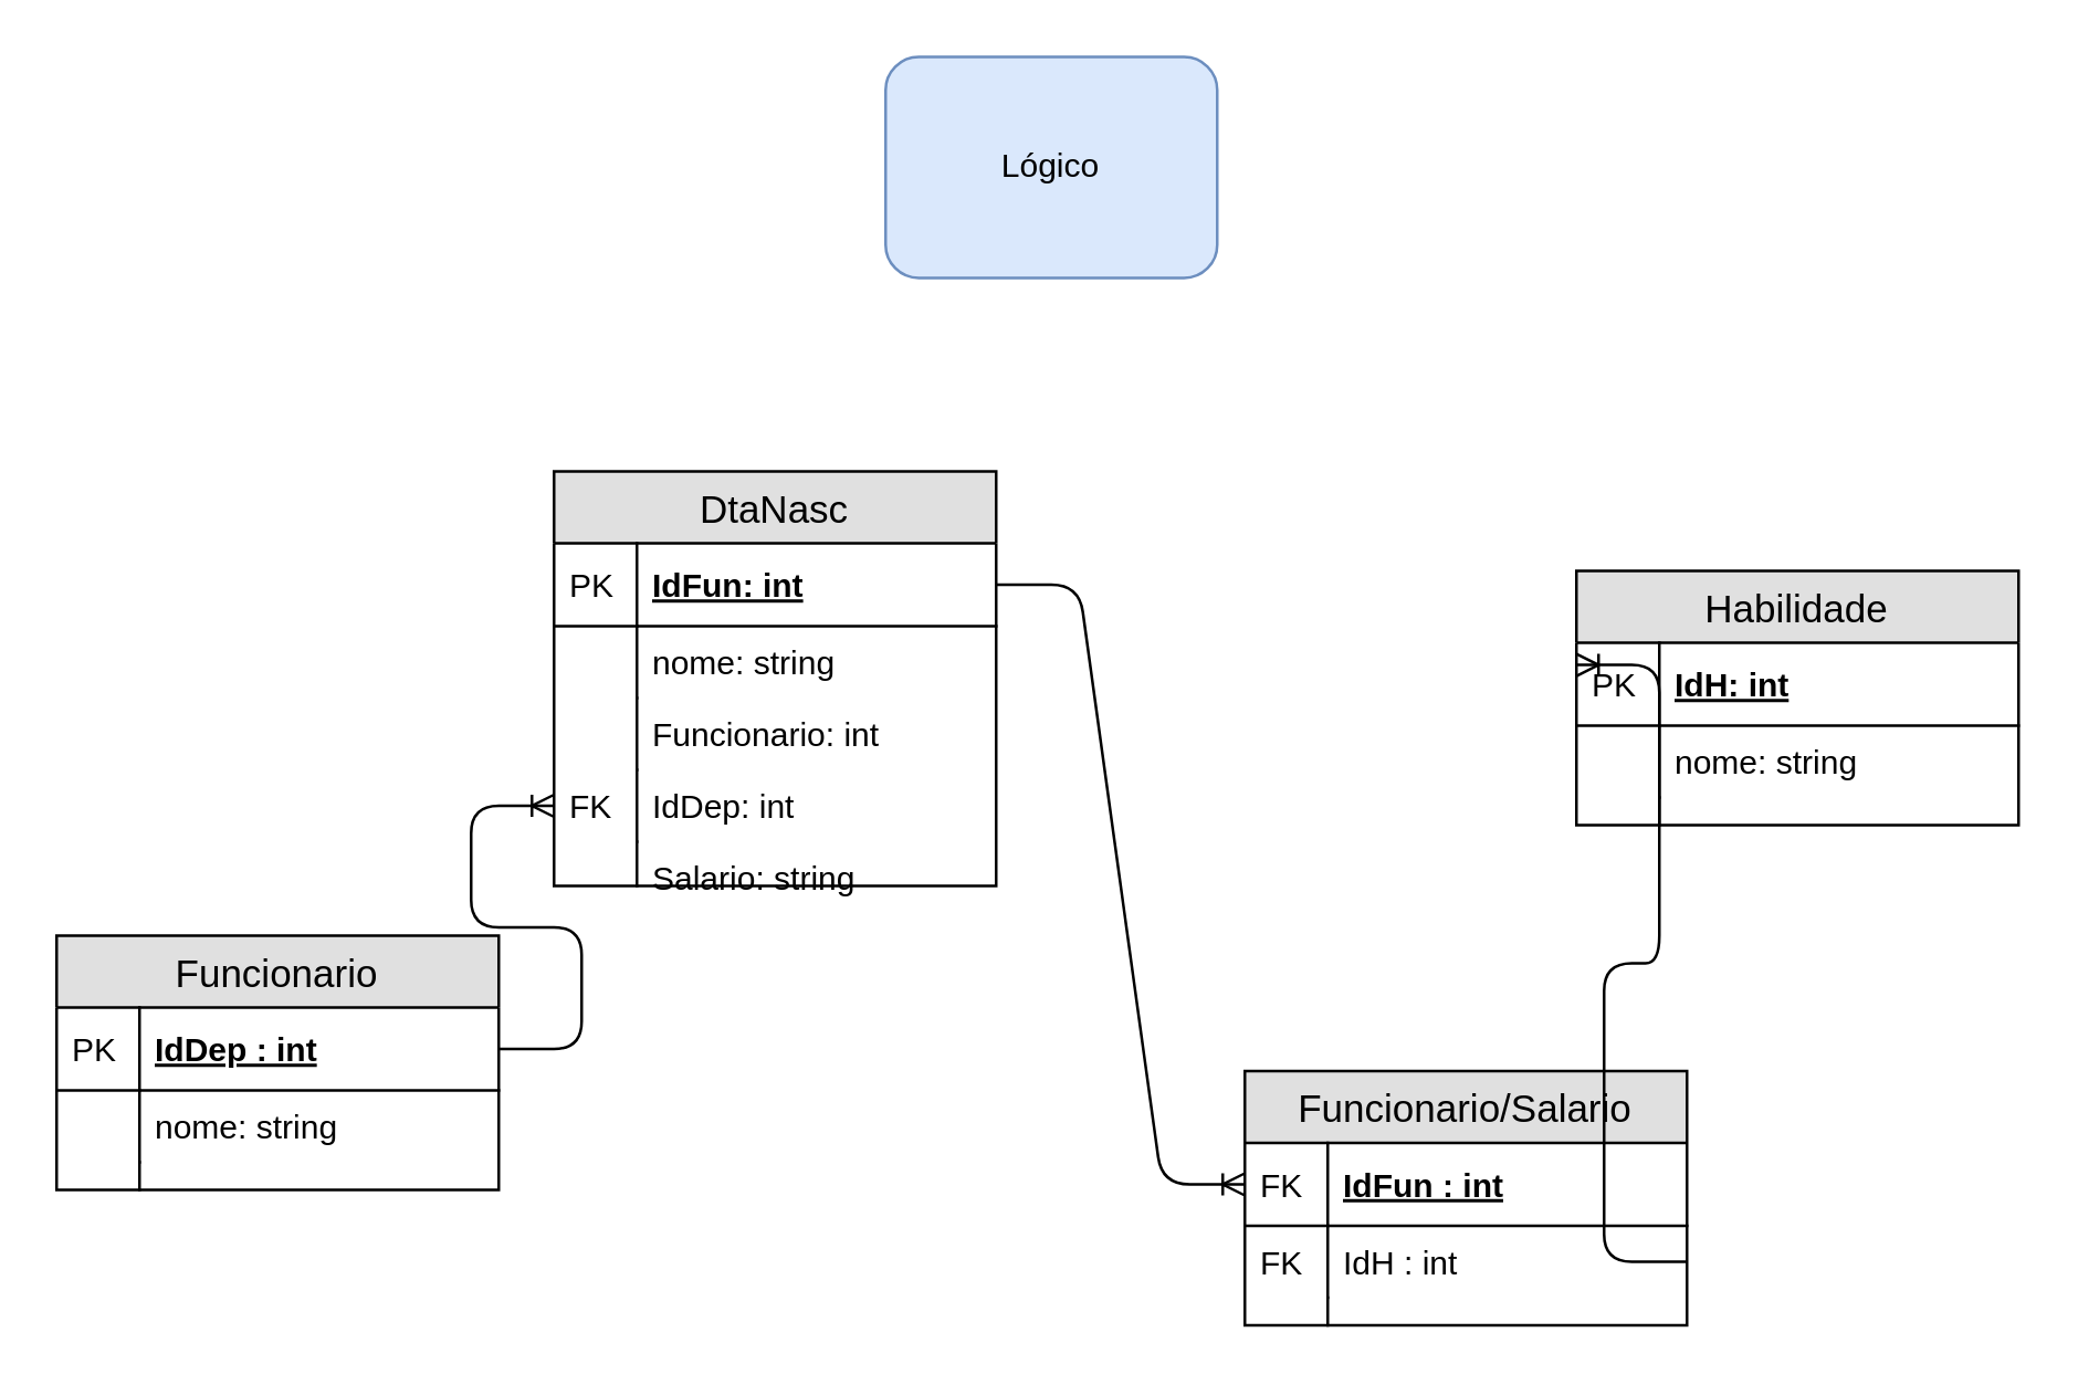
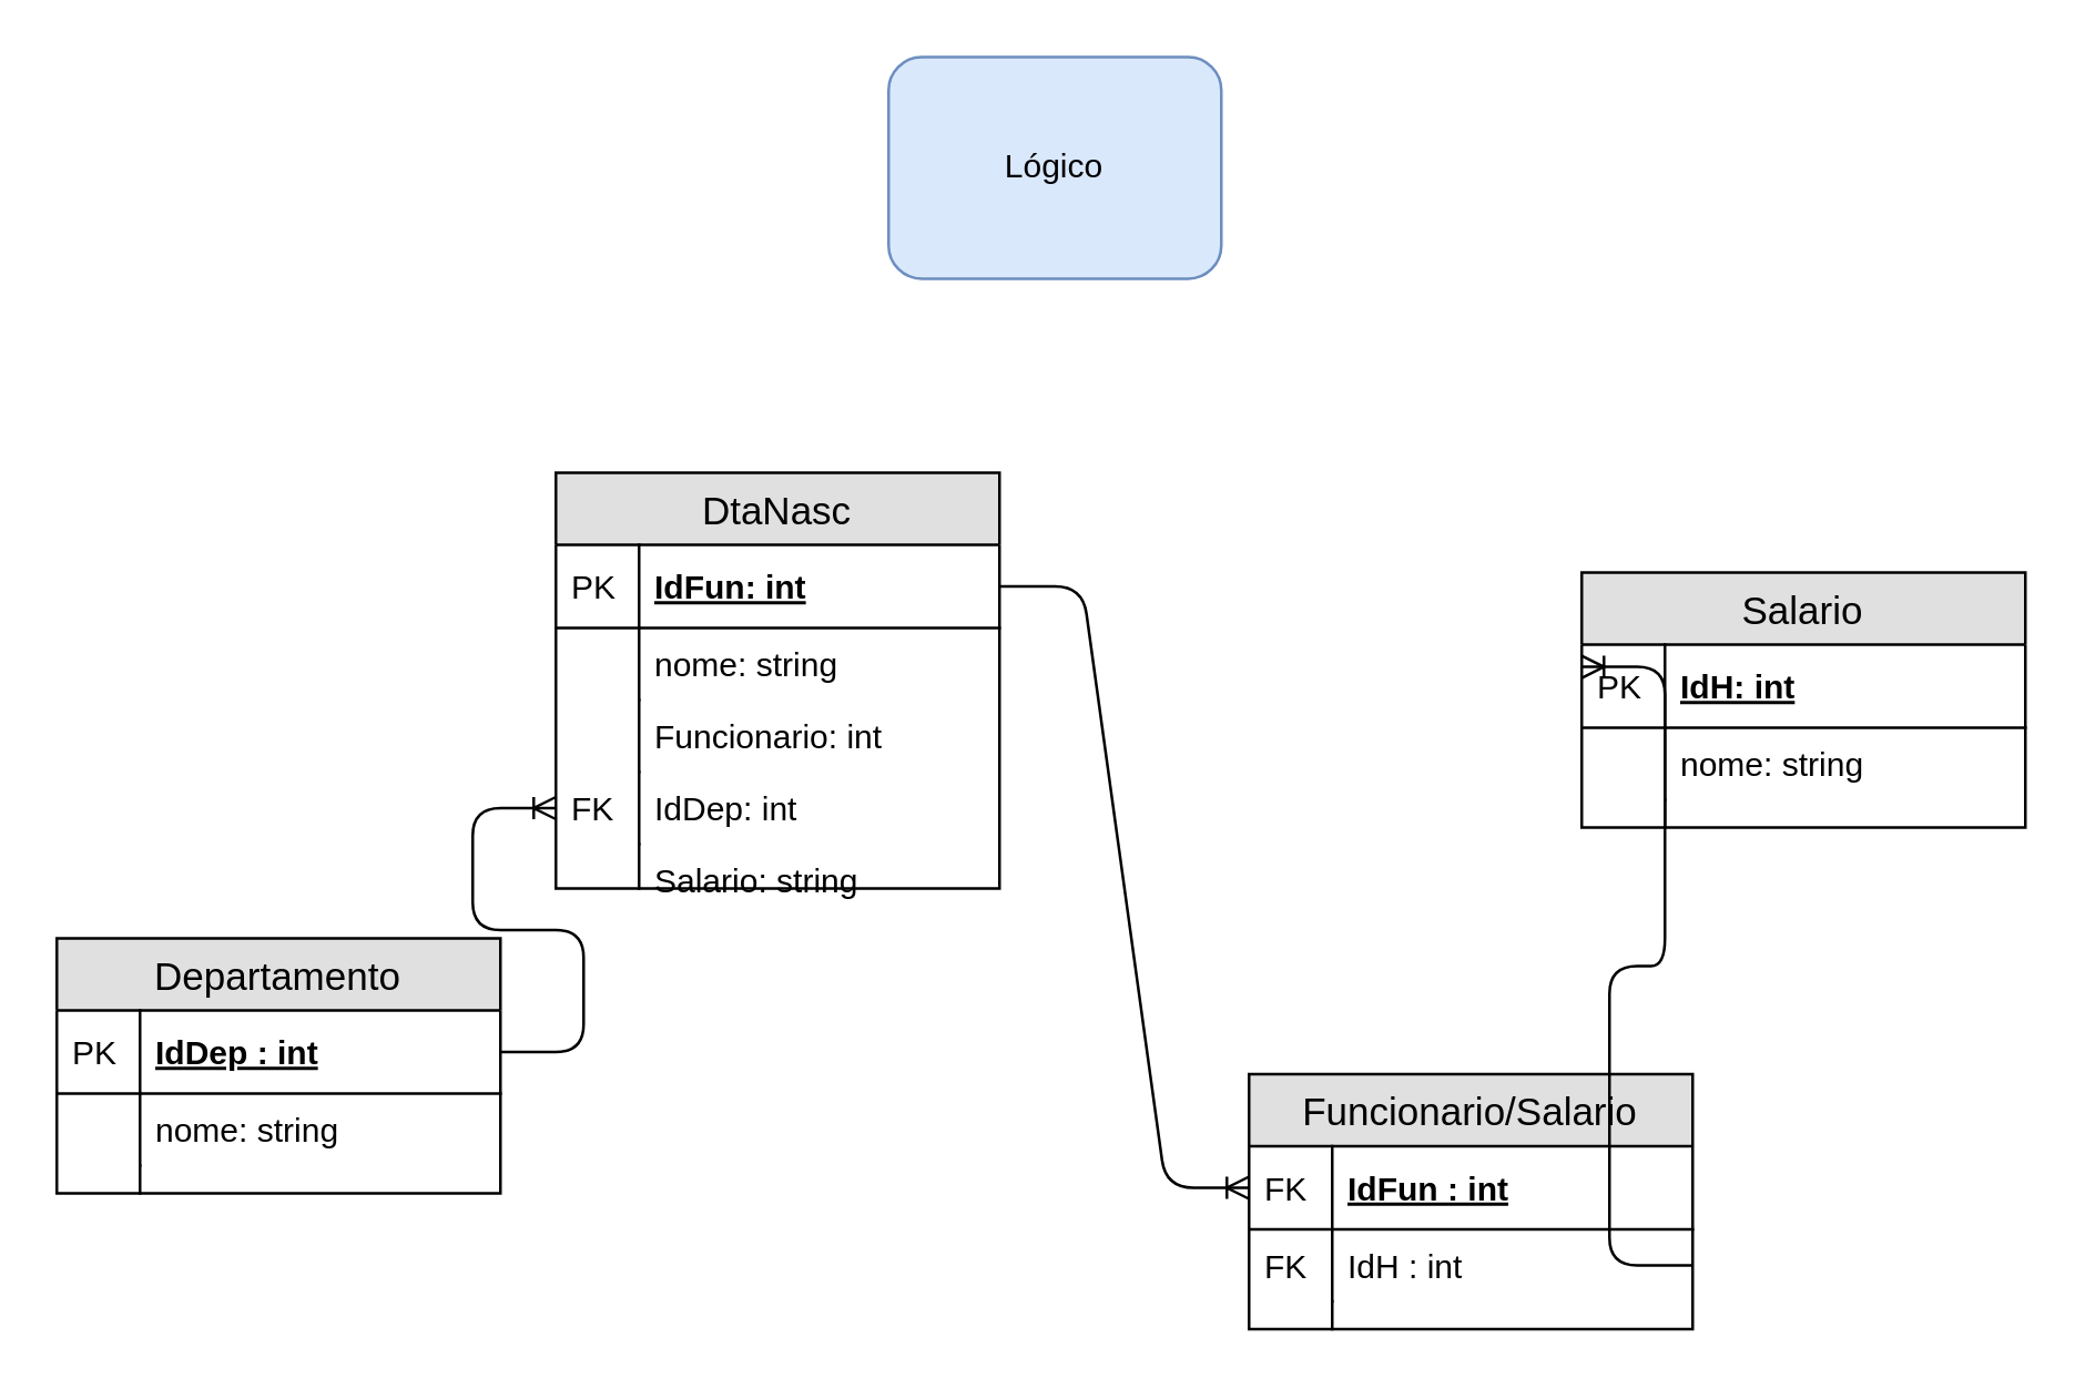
  <mxCell id="0" />
  <mxCell id="1" parent="0" />
  <mxCell id="2" value="Lógico" style="whiteSpace=wrap;html=1;fillColor=#dae8fc;strokeColor=#6c8ebf;rounded=1;" vertex="1" parent="1"><mxGeometry x="320" y="20" width="120" height="80" as="geometry" /></mxCell>
  <mxCell id="3" value="DtaNasc" style="swimlane;fontStyle=0;childLayout=stackLayout;horizontal=1;startSize=26;fillColor=#e0e0e0;horizontalStack=0;resizeParent=1;resizeParentMax=0;resizeLast=0;collapsible=1;marginBottom=0;swimlaneFillColor=#ffffff;align=center;fontSize=14;" vertex="1" parent="1"><mxGeometry x="200" y="170" width="160" height="150" as="geometry" /></mxCell>
  <mxCell id="4" value="IdFun: int" style="shape=partialRectangle;top=0;left=0;right=0;bottom=1;align=left;verticalAlign=middle;fillColor=none;spacingLeft=34;spacingRight=4;overflow=hidden;rotatable=0;points=[[0,0.5],[1,0.5]];portConstraint=eastwest;dropTarget=0;fontStyle=5;fontSize=12;" vertex="1" parent="3"><mxGeometry y="26" width="160" height="30" as="geometry" /></mxCell>
  <mxCell id="5" value="PK" style="shape=partialRectangle;top=0;left=0;bottom=0;fillColor=none;align=left;verticalAlign=middle;spacingLeft=4;spacingRight=4;overflow=hidden;rotatable=0;points=[];portConstraint=eastwest;part=1;fontSize=12;" vertex="1" connectable="0" parent="4"><mxGeometry width="30" height="30" as="geometry" /></mxCell>
  <mxCell id="6" value="nome: string" style="shape=partialRectangle;top=0;left=0;right=0;bottom=0;align=left;verticalAlign=top;fillColor=none;spacingLeft=34;spacingRight=4;overflow=hidden;rotatable=0;points=[[0,0.5],[1,0.5]];portConstraint=eastwest;dropTarget=0;fontSize=12;" vertex="1" parent="3"><mxGeometry y="56" width="160" height="26" as="geometry" /></mxCell>
  <mxCell id="7" value="" style="shape=partialRectangle;top=0;left=0;bottom=0;fillColor=none;align=left;verticalAlign=top;spacingLeft=4;spacingRight=4;overflow=hidden;rotatable=0;points=[];portConstraint=eastwest;part=1;fontSize=12;" vertex="1" connectable="0" parent="6"><mxGeometry width="30" height="26" as="geometry" /></mxCell>
  <mxCell id="8" value="Funcionario: int" style="shape=partialRectangle;top=0;left=0;right=0;bottom=0;align=left;verticalAlign=top;fillColor=none;spacingLeft=34;spacingRight=4;overflow=hidden;rotatable=0;points=[[0,0.5],[1,0.5]];portConstraint=eastwest;dropTarget=0;fontSize=12;" vertex="1" parent="3"><mxGeometry y="82" width="160" height="26" as="geometry" /></mxCell>
  <mxCell id="9" value="" style="shape=partialRectangle;top=0;left=0;bottom=0;fillColor=none;align=left;verticalAlign=top;spacingLeft=4;spacingRight=4;overflow=hidden;rotatable=0;points=[];portConstraint=eastwest;part=1;fontSize=12;" vertex="1" connectable="0" parent="8"><mxGeometry width="30" height="26" as="geometry" /></mxCell>
  <mxCell id="10" value="IdDep: int" style="shape=partialRectangle;top=0;left=0;right=0;bottom=0;align=left;verticalAlign=top;fillColor=none;spacingLeft=34;spacingRight=4;overflow=hidden;rotatable=0;points=[[0,0.5],[1,0.5]];portConstraint=eastwest;dropTarget=0;fontSize=12;" vertex="1" parent="3"><mxGeometry y="108" width="160" height="26" as="geometry" /></mxCell>
  <mxCell id="11" value="FK" style="shape=partialRectangle;top=0;left=0;bottom=0;fillColor=none;align=left;verticalAlign=top;spacingLeft=4;spacingRight=4;overflow=hidden;rotatable=0;points=[];portConstraint=eastwest;part=1;fontSize=12;" vertex="1" connectable="0" parent="10"><mxGeometry width="30" height="26" as="geometry" /></mxCell>
  <mxCell id="12" value="Salario: string" style="shape=partialRectangle;top=0;left=0;right=0;bottom=0;align=left;verticalAlign=top;fillColor=none;spacingLeft=34;spacingRight=4;overflow=hidden;rotatable=0;points=[[0,0.5],[1,0.5]];portConstraint=eastwest;dropTarget=0;fontSize=12;" vertex="1" parent="3"><mxGeometry y="134" width="160" height="16" as="geometry" /></mxCell>
  <mxCell id="13" value="" style="shape=partialRectangle;top=0;left=0;bottom=0;fillColor=none;align=left;verticalAlign=top;spacingLeft=4;spacingRight=4;overflow=hidden;rotatable=0;points=[];portConstraint=eastwest;part=1;fontSize=12;" vertex="1" connectable="0" parent="12"><mxGeometry width="30" height="16" as="geometry" /></mxCell>
- <mxCell id="14" value="Funcionario" style="swimlane;fontStyle=0;childLayout=stackLayout;horizontal=1;startSize=26;fillColor=#e0e0e0;horizontalStack=0;resizeParent=1;resizeParentMax=0;resizeLast=0;collapsible=1;marginBottom=0;swimlaneFillColor=#ffffff;align=center;fontSize=14;" vertex="1" parent="1"><mxGeometry x="20" y="338" width="160" height="92" as="geometry" /></mxCell>
+ <mxCell id="14" value="Departamento" style="swimlane;fontStyle=0;childLayout=stackLayout;horizontal=1;startSize=26;fillColor=#e0e0e0;horizontalStack=0;resizeParent=1;resizeParentMax=0;resizeLast=0;collapsible=1;marginBottom=0;swimlaneFillColor=#ffffff;align=center;fontSize=14;" vertex="1" parent="1"><mxGeometry x="20" y="338" width="160" height="92" as="geometry" /></mxCell>
  <mxCell id="15" value="IdDep : int" style="shape=partialRectangle;top=0;left=0;right=0;bottom=1;align=left;verticalAlign=middle;fillColor=none;spacingLeft=34;spacingRight=4;overflow=hidden;rotatable=0;points=[[0,0.5],[1,0.5]];portConstraint=eastwest;dropTarget=0;fontStyle=5;fontSize=12;" vertex="1" parent="14"><mxGeometry y="26" width="160" height="30" as="geometry" /></mxCell>
  <mxCell id="16" value="PK" style="shape=partialRectangle;top=0;left=0;bottom=0;fillColor=none;align=left;verticalAlign=middle;spacingLeft=4;spacingRight=4;overflow=hidden;rotatable=0;points=[];portConstraint=eastwest;part=1;fontSize=12;" vertex="1" connectable="0" parent="15"><mxGeometry width="30" height="30" as="geometry" /></mxCell>
  <mxCell id="17" value="nome: string" style="shape=partialRectangle;top=0;left=0;right=0;bottom=0;align=left;verticalAlign=top;fillColor=none;spacingLeft=34;spacingRight=4;overflow=hidden;rotatable=0;points=[[0,0.5],[1,0.5]];portConstraint=eastwest;dropTarget=0;fontSize=12;" vertex="1" parent="14"><mxGeometry y="56" width="160" height="26" as="geometry" /></mxCell>
  <mxCell id="18" value="" style="shape=partialRectangle;top=0;left=0;bottom=0;fillColor=none;align=left;verticalAlign=top;spacingLeft=4;spacingRight=4;overflow=hidden;rotatable=0;points=[];portConstraint=eastwest;part=1;fontSize=12;" vertex="1" connectable="0" parent="17"><mxGeometry width="30" height="26" as="geometry" /></mxCell>
  <mxCell id="19" value="" style="shape=partialRectangle;top=0;left=0;right=0;bottom=0;align=left;verticalAlign=top;fillColor=none;spacingLeft=34;spacingRight=4;overflow=hidden;rotatable=0;points=[[0,0.5],[1,0.5]];portConstraint=eastwest;dropTarget=0;fontSize=12;" vertex="1" parent="14"><mxGeometry y="82" width="160" height="10" as="geometry" /></mxCell>
  <mxCell id="20" value="" style="shape=partialRectangle;top=0;left=0;bottom=0;fillColor=none;align=left;verticalAlign=top;spacingLeft=4;spacingRight=4;overflow=hidden;rotatable=0;points=[];portConstraint=eastwest;part=1;fontSize=12;" vertex="1" connectable="0" parent="19"><mxGeometry width="30" height="10" as="geometry" /></mxCell>
- <mxCell id="21" value="Habilidade" style="swimlane;fontStyle=0;childLayout=stackLayout;horizontal=1;startSize=26;fillColor=#e0e0e0;horizontalStack=0;resizeParent=1;resizeParentMax=0;resizeLast=0;collapsible=1;marginBottom=0;swimlaneFillColor=#ffffff;align=center;fontSize=14;" vertex="1" parent="1"><mxGeometry x="570" y="206" width="160" height="92" as="geometry" /></mxCell>
+ <mxCell id="21" value="Salario" style="swimlane;fontStyle=0;childLayout=stackLayout;horizontal=1;startSize=26;fillColor=#e0e0e0;horizontalStack=0;resizeParent=1;resizeParentMax=0;resizeLast=0;collapsible=1;marginBottom=0;swimlaneFillColor=#ffffff;align=center;fontSize=14;" vertex="1" parent="1"><mxGeometry x="570" y="206" width="160" height="92" as="geometry" /></mxCell>
  <mxCell id="22" value="IdH: int" style="shape=partialRectangle;top=0;left=0;right=0;bottom=1;align=left;verticalAlign=middle;fillColor=none;spacingLeft=34;spacingRight=4;overflow=hidden;rotatable=0;points=[[0,0.5],[1,0.5]];portConstraint=eastwest;dropTarget=0;fontStyle=5;fontSize=12;" vertex="1" parent="21"><mxGeometry y="26" width="160" height="30" as="geometry" /></mxCell>
  <mxCell id="23" value="PK" style="shape=partialRectangle;top=0;left=0;bottom=0;fillColor=none;align=left;verticalAlign=middle;spacingLeft=4;spacingRight=4;overflow=hidden;rotatable=0;points=[];portConstraint=eastwest;part=1;fontSize=12;" vertex="1" connectable="0" parent="22"><mxGeometry width="30" height="30" as="geometry" /></mxCell>
  <mxCell id="24" value="nome: string" style="shape=partialRectangle;top=0;left=0;right=0;bottom=0;align=left;verticalAlign=top;fillColor=none;spacingLeft=34;spacingRight=4;overflow=hidden;rotatable=0;points=[[0,0.5],[1,0.5]];portConstraint=eastwest;dropTarget=0;fontSize=12;" vertex="1" parent="21"><mxGeometry y="56" width="160" height="26" as="geometry" /></mxCell>
  <mxCell id="25" value="" style="shape=partialRectangle;top=0;left=0;bottom=0;fillColor=none;align=left;verticalAlign=top;spacingLeft=4;spacingRight=4;overflow=hidden;rotatable=0;points=[];portConstraint=eastwest;part=1;fontSize=12;" vertex="1" connectable="0" parent="24"><mxGeometry width="30" height="26" as="geometry" /></mxCell>
  <mxCell id="26" value="" style="shape=partialRectangle;top=0;left=0;right=0;bottom=0;align=left;verticalAlign=top;fillColor=none;spacingLeft=34;spacingRight=4;overflow=hidden;rotatable=0;points=[[0,0.5],[1,0.5]];portConstraint=eastwest;dropTarget=0;fontSize=12;" vertex="1" parent="21"><mxGeometry y="82" width="160" height="10" as="geometry" /></mxCell>
  <mxCell id="27" value="" style="shape=partialRectangle;top=0;left=0;bottom=0;fillColor=none;align=left;verticalAlign=top;spacingLeft=4;spacingRight=4;overflow=hidden;rotatable=0;points=[];portConstraint=eastwest;part=1;fontSize=12;" vertex="1" connectable="0" parent="26"><mxGeometry width="30" height="10" as="geometry" /></mxCell>
  <mxCell id="28" value="Funcionario/Salario" style="swimlane;fontStyle=0;childLayout=stackLayout;horizontal=1;startSize=26;fillColor=#e0e0e0;horizontalStack=0;resizeParent=1;resizeParentMax=0;resizeLast=0;collapsible=1;marginBottom=0;swimlaneFillColor=#ffffff;align=center;fontSize=14;" vertex="1" parent="1"><mxGeometry x="450" y="387" width="160" height="92" as="geometry" /></mxCell>
  <mxCell id="29" value="IdFun : int" style="shape=partialRectangle;top=0;left=0;right=0;bottom=1;align=left;verticalAlign=middle;fillColor=none;spacingLeft=34;spacingRight=4;overflow=hidden;rotatable=0;points=[[0,0.5],[1,0.5]];portConstraint=eastwest;dropTarget=0;fontStyle=5;fontSize=12;" vertex="1" parent="28"><mxGeometry y="26" width="160" height="30" as="geometry" /></mxCell>
  <mxCell id="30" value="FK" style="shape=partialRectangle;top=0;left=0;bottom=0;fillColor=none;align=left;verticalAlign=middle;spacingLeft=4;spacingRight=4;overflow=hidden;rotatable=0;points=[];portConstraint=eastwest;part=1;fontSize=12;" vertex="1" connectable="0" parent="29"><mxGeometry width="30" height="30" as="geometry" /></mxCell>
  <mxCell id="31" value="IdH : int" style="shape=partialRectangle;top=0;left=0;right=0;bottom=0;align=left;verticalAlign=top;fillColor=none;spacingLeft=34;spacingRight=4;overflow=hidden;rotatable=0;points=[[0,0.5],[1,0.5]];portConstraint=eastwest;dropTarget=0;fontSize=12;" vertex="1" parent="28"><mxGeometry y="56" width="160" height="26" as="geometry" /></mxCell>
  <mxCell id="32" value="FK" style="shape=partialRectangle;top=0;left=0;bottom=0;fillColor=none;align=left;verticalAlign=top;spacingLeft=4;spacingRight=4;overflow=hidden;rotatable=0;points=[];portConstraint=eastwest;part=1;fontSize=12;" vertex="1" connectable="0" parent="31"><mxGeometry width="30" height="26" as="geometry" /></mxCell>
  <mxCell id="33" value="" style="shape=partialRectangle;top=0;left=0;right=0;bottom=0;align=left;verticalAlign=top;fillColor=none;spacingLeft=34;spacingRight=4;overflow=hidden;rotatable=0;points=[[0,0.5],[1,0.5]];portConstraint=eastwest;dropTarget=0;fontSize=12;" vertex="1" parent="28"><mxGeometry y="82" width="160" height="10" as="geometry" /></mxCell>
  <mxCell id="34" value="" style="shape=partialRectangle;top=0;left=0;bottom=0;fillColor=none;align=left;verticalAlign=top;spacingLeft=4;spacingRight=4;overflow=hidden;rotatable=0;points=[];portConstraint=eastwest;part=1;fontSize=12;" vertex="1" connectable="0" parent="33"><mxGeometry width="30" height="10" as="geometry" /></mxCell>
  <mxCell id="35" value="" style="edgeStyle=entityRelationEdgeStyle;fontSize=12;html=1;endArrow=ERoneToMany;entryX=0;entryY=0.5;entryDx=0;entryDy=0;exitX=1;exitY=0.5;exitDx=0;exitDy=0;" edge="1" parent="1" source="15" target="10"><mxGeometry width="100" height="100" relative="1" as="geometry"><mxPoint x="70" y="330" as="sourcePoint" /><mxPoint x="170" y="230" as="targetPoint" /></mxGeometry></mxCell>
  <mxCell id="36" value="" style="edgeStyle=entityRelationEdgeStyle;fontSize=12;html=1;endArrow=ERoneToMany;exitX=1;exitY=0.5;exitDx=0;exitDy=0;entryX=0;entryY=0.5;entryDx=0;entryDy=0;" edge="1" parent="1" source="4" target="29"><mxGeometry width="100" height="100" relative="1" as="geometry"><mxPoint x="370" y="300" as="sourcePoint" /><mxPoint x="470" y="200" as="targetPoint" /></mxGeometry></mxCell>
  <mxCell id="37" value="" style="edgeStyle=entityRelationEdgeStyle;fontSize=12;html=1;endArrow=ERoneToMany;entryX=0;entryY=0.267;entryDx=0;entryDy=0;entryPerimeter=0;exitX=1;exitY=0.5;exitDx=0;exitDy=0;" edge="1" parent="1" source="31" target="22"><mxGeometry width="100" height="100" relative="1" as="geometry"><mxPoint x="460" y="340" as="sourcePoint" /><mxPoint x="560" y="240" as="targetPoint" /></mxGeometry></mxCell>
